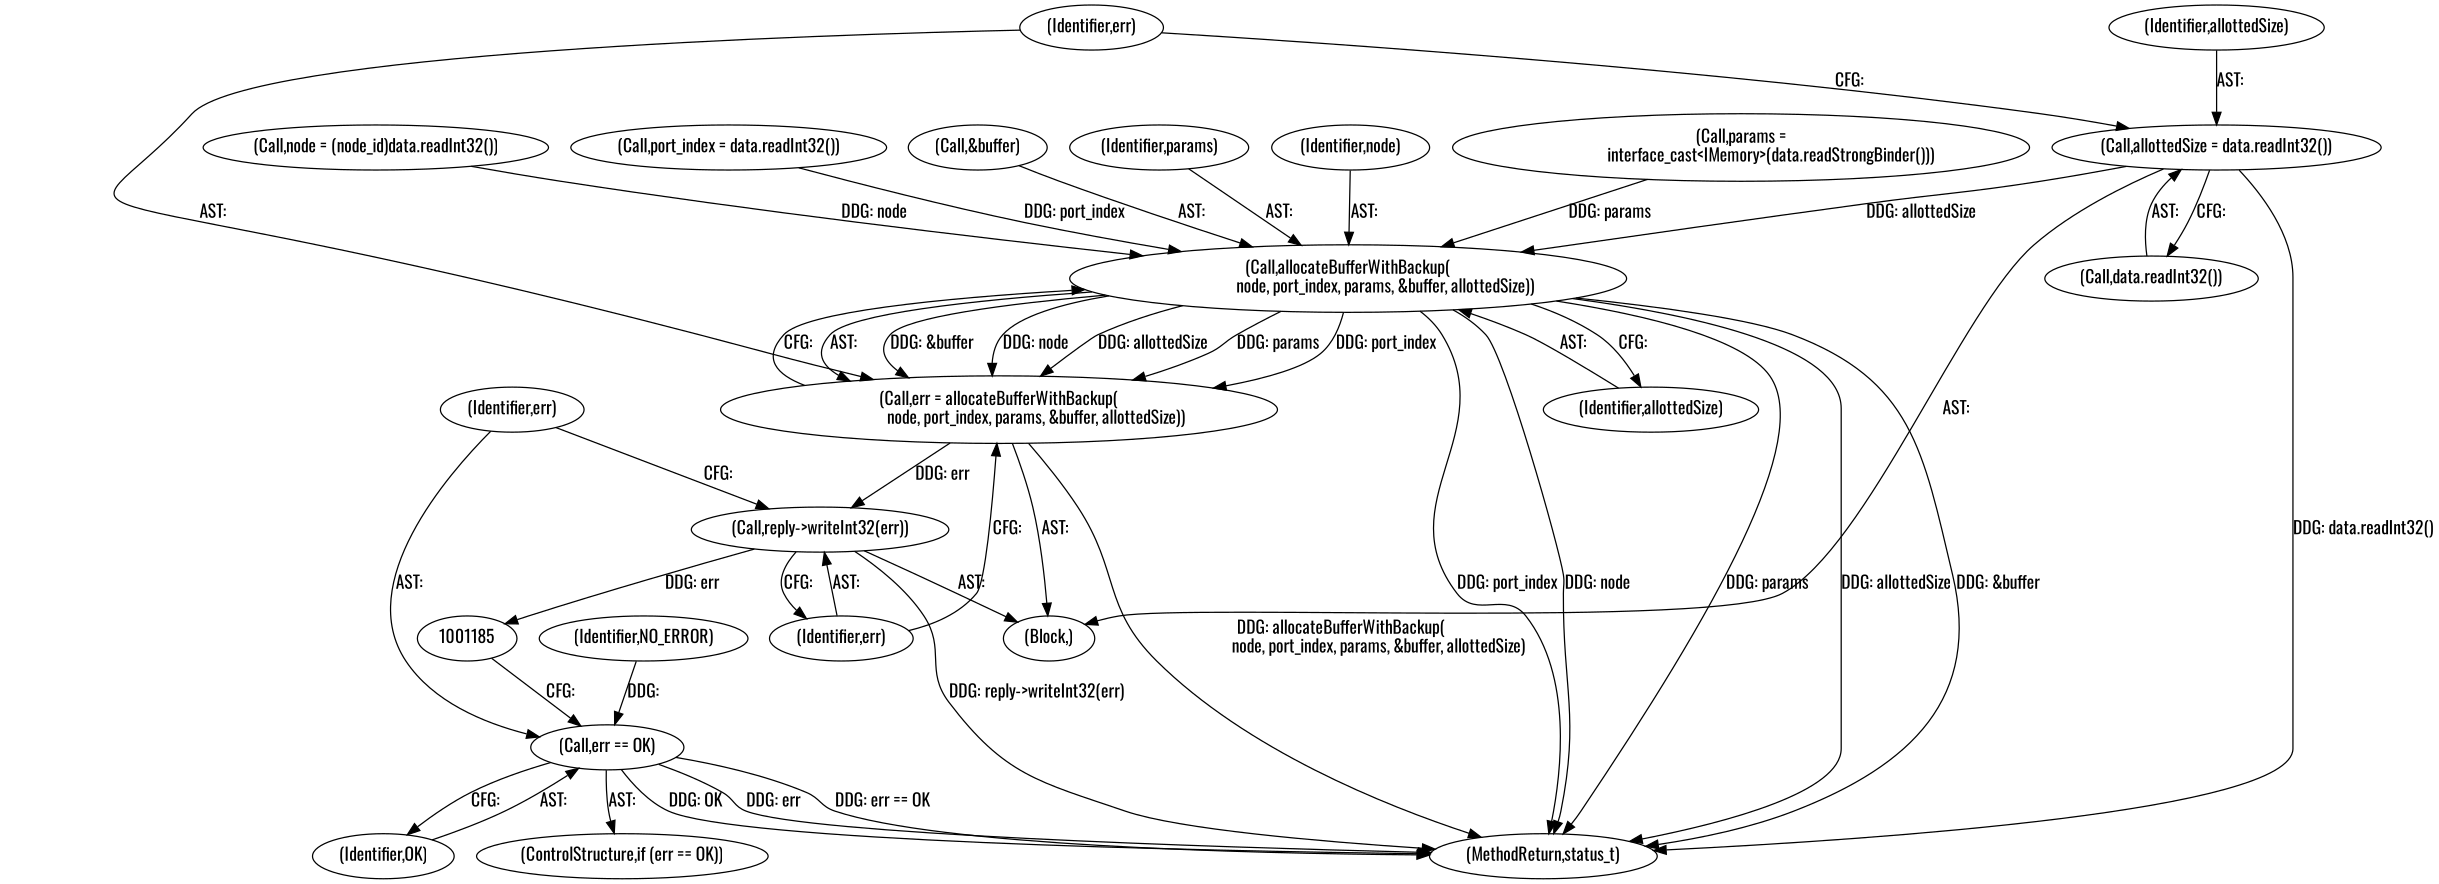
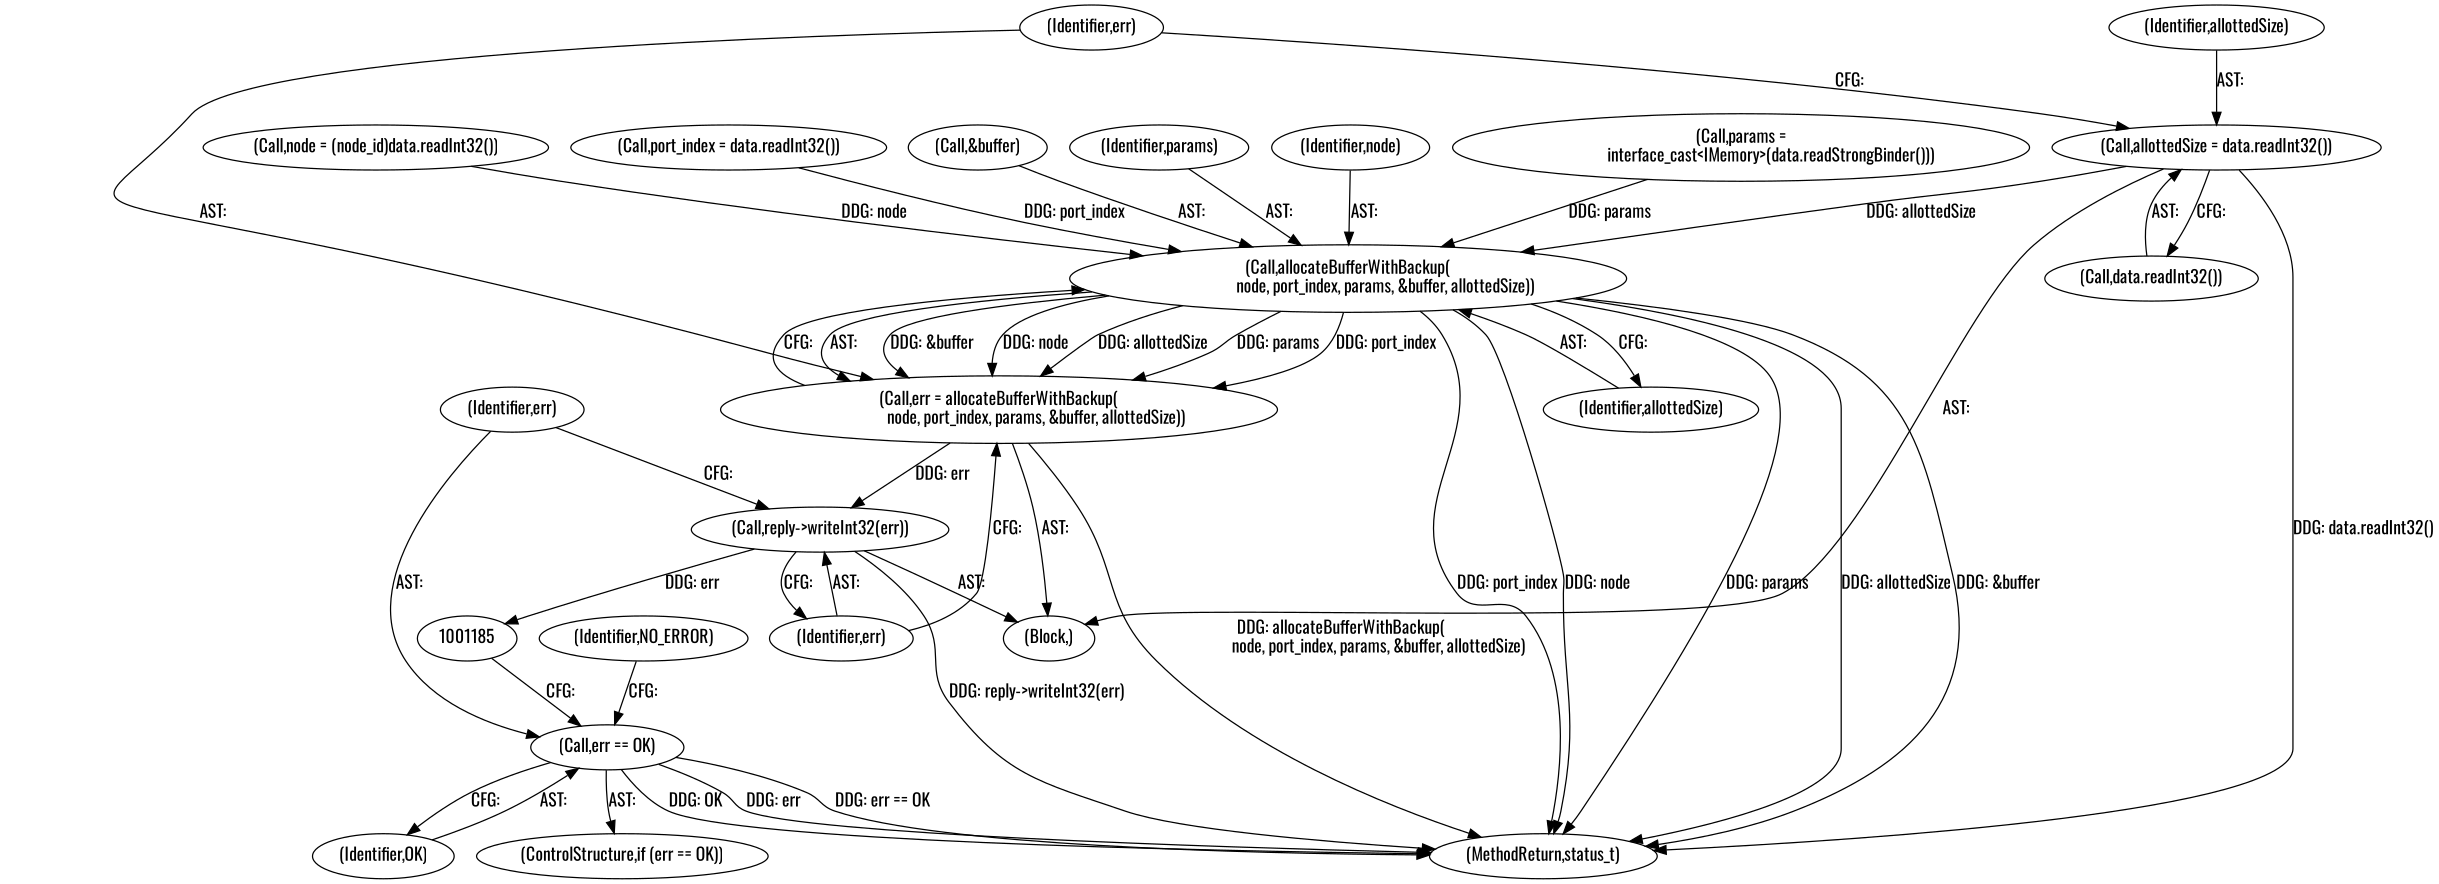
  digraph {
    fontname=Oswald
    node [fontname=Oswald]
    edge [fontname=Oswald]
    n1 [label="(Call,allottedSize = data.readInt32())"]
    n2 [label="(Call,allocateBufferWithBackup(\n                    node, port_index, params, &buffer, allottedSize))"]
    n3 [label="(Call,data.readInt32())"]
    n4 [label="(Block,)"]
    n5 [label="(MethodReturn,status_t)"]
    n6 [label="(Call,err = allocateBufferWithBackup(\n                    node, port_index, params, &buffer, allottedSize))"]
    n7 [label="(Identifier,allottedSize)"]
    n8 [label="(Call,reply->writeInt32(err))"]
    n9 [label="(Identifier,err)"]
    1001185
    n11 [label="(Call,err == OK)"]
    n12 [label="(ControlStructure,if (err == OK))"]
    n13 [label="(Identifier,OK)"]
    n14 [label="(Identifier,err)"]
    n15 [label="(Identifier,err)"]
    n16 [label="(Call,params =\n                interface_cast<IMemory>(data.readStrongBinder()))"]
    n17 [label="(Call,node = (node_id)data.readInt32())"]
    n18 [label="(Call,port_index = data.readInt32())"]
    n19 [label="(Identifier,allottedSize)"]
    n20 [label="(Call,&buffer)"]
    n21 [label="(Identifier,NO_ERROR)"]
    n22 [label="(Identifier,params)"]
    n23 [label="(Identifier,node)"]
    n1 -> n2 [label="DDG: allottedSize"]
    n1 -> n3 [label="CFG: "]
    n1 -> n4 [label="AST: "]
    n1 -> n5 [label="DDG: data.readInt32()"]
    n2 -> n5 [label="DDG: node"]
    n2 -> n5 [label="DDG: params"]
    n2 -> n5 [label="DDG: allottedSize"]
    n2 -> n5 [label="DDG: &buffer"]
    n2 -> n5 [label="DDG: port_index"]
    n2 -> n6 [label="AST: "]
    n2 -> n6 [label="DDG: &buffer"]
    n2 -> n6 [label="DDG: node"]
    n2 -> n6 [label="DDG: allottedSize"]
    n2 -> n6 [label="DDG: params"]
    n2 -> n6 [label="DDG: port_index"]
    n2 -> n7 [label="CFG: "]
    n3 -> n1 [label="AST: "]
    n6 -> n2 [label="CFG: "]
    n6 -> n4 [label="AST: "]
    n6 -> n5 [label="DDG: allocateBufferWithBackup(\n                    node, port_index, params, &buffer, allottedSize)"]
    n6 -> n8 [label="DDG: err"]
    n7 -> n2 [label="AST: "]
    n8 -> n4 [label="AST: "]
    n8 -> n5 [label="DDG: reply->writeInt32(err)"]
    n8 -> n9 [label="CFG: "]
    n8 -> 1001185 [label="DDG: err"]
    n9 -> n6 [label="CFG: "]
    n9 -> n8 [label="AST: "]
    1001185 -> n11 [label="CFG: "]
    n11 -> n5 [label="DDG: err == OK"]
    n11 -> n5 [label="DDG: OK"]
    n11 -> n5 [label="DDG: err"]
    n11 -> n12 [label="AST: "]
    n11 -> n13 [label="CFG: "]
    n13 -> n11 [label="AST: "]
    n14 -> n8 [label="CFG: "]
    n14 -> n11 [label="AST: "]
    n15 -> n1 [label="CFG: "]
    n15 -> n6 [label="AST: "]
    n16 -> n2 [label="DDG: params"]
    n17 -> n2 [label="DDG: node"]
    n18 -> n2 [label="DDG: port_index"]
    n19 -> n1 [label="AST: "]
    n20 -> n2 [label="AST: "]
-   n21 -> n11 [label="DDG: "]
+   n21 -> n11 [label="CFG: "]
    n22 -> n2 [label="AST: "]
    n23 -> n2 [label="AST: "]
  }
